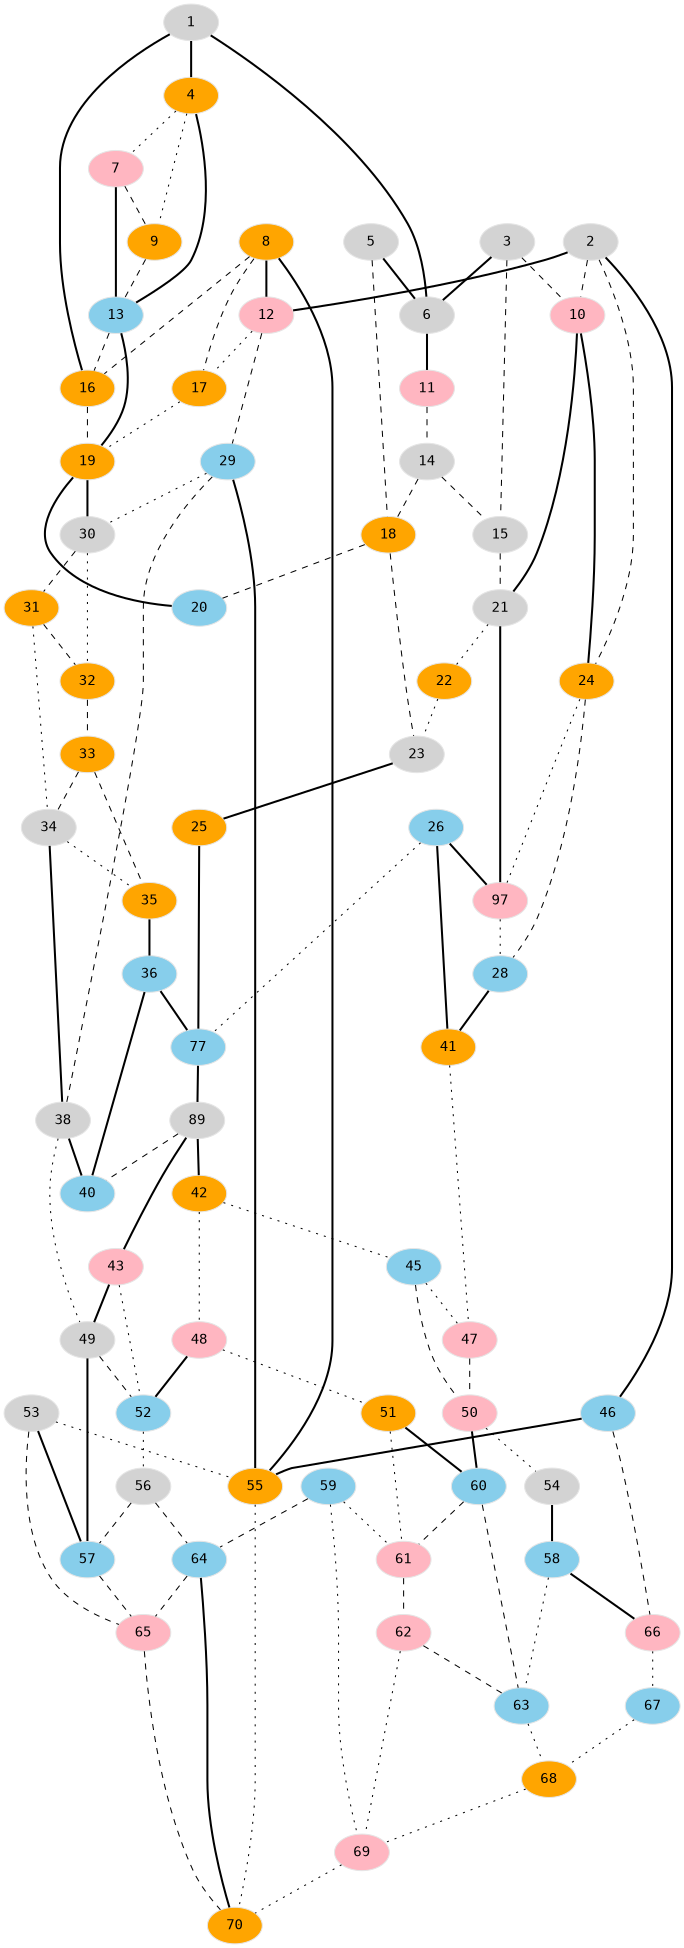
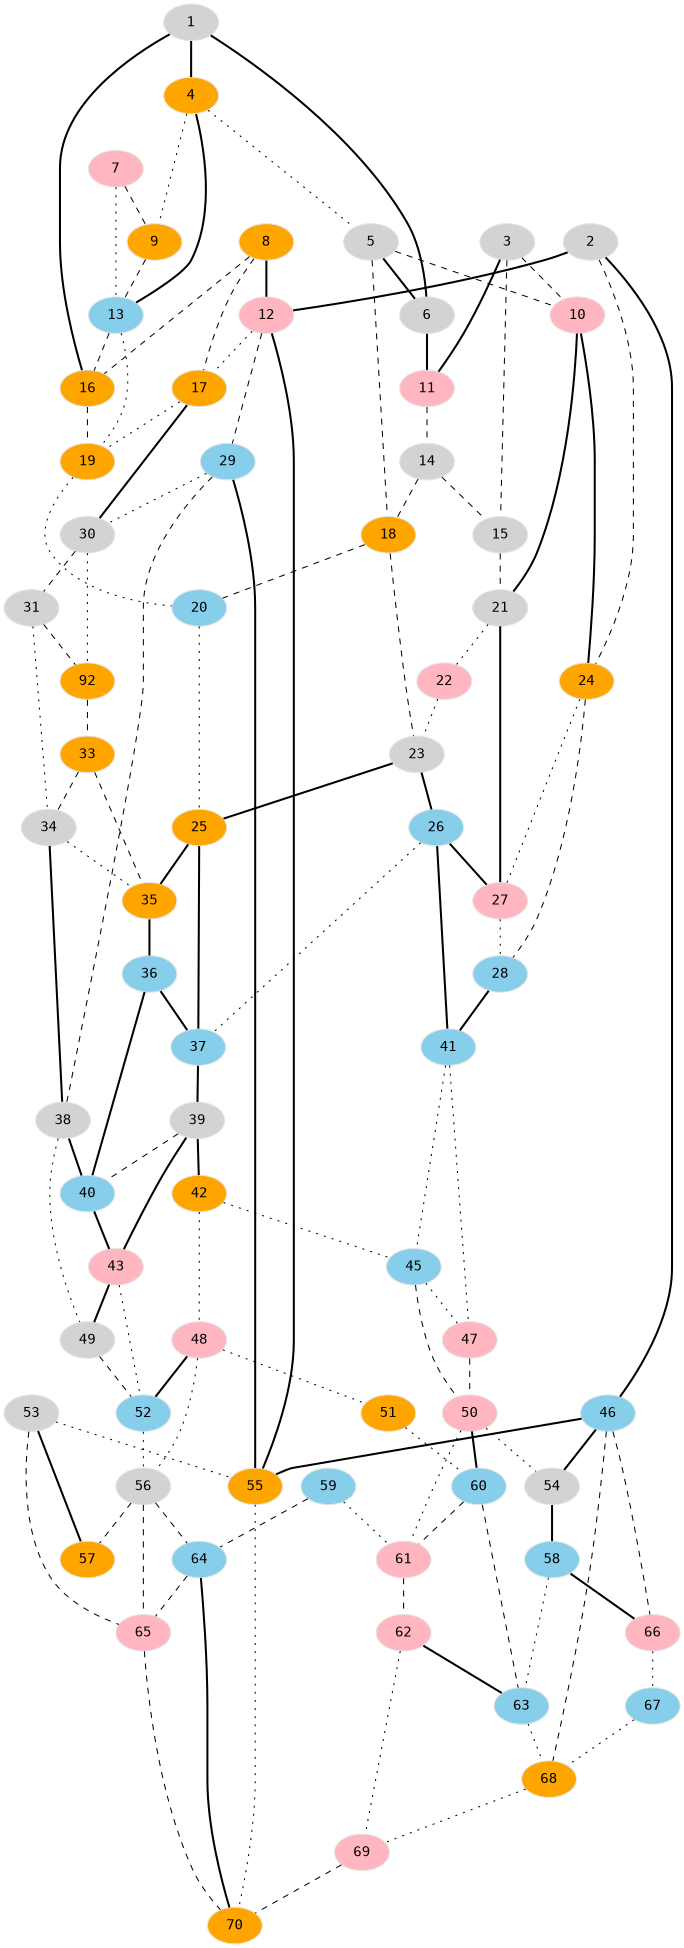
  graph {
    fontname="DejaVu Sans Mono"
    node [color=gray90 fillcolor=orange fontname="DejaVu Sans Mono" style=filled]
    edge [fontname="DejaVu Sans Mono" style=bold weight=1.0]
    4
    1 [fillcolor=lightgrey]
    6 [fillcolor=lightgrey]
    16
    5 [fillcolor=lightgrey]
    9
    13 [fillcolor=skyblue]
    11 [fillcolor=lightpink]
    19
    10 [fillcolor=lightpink]
    2 [fillcolor=lightgrey]
    12 [fillcolor=lightpink]
    24
    46 [fillcolor=skyblue]
    21 [fillcolor=lightgrey]
    17
    29 [fillcolor=skyblue]
    55
-   27 [fillcolor=lightpink label=97]
+   27 [fillcolor=lightpink]
    28 [fillcolor=skyblue]
    54 [fillcolor=lightgrey]
    66 [fillcolor=lightpink]
    68
    3 [fillcolor=lightgrey]
    15 [fillcolor=lightgrey]
    14 [fillcolor=lightgrey]
    18
    20 [fillcolor=skyblue]
    23 [fillcolor=lightgrey]
    7 [fillcolor=lightpink]
    8
    30 [fillcolor=lightgrey]
-   22
+   22 [fillcolor=lightpink]
    38 [fillcolor=lightgrey]
    70
-   31
-   32
+   31 [fillcolor=lightgrey]
+   32 [label=92]
    25
    26 [fillcolor=skyblue]
    35
-   37 [fillcolor=skyblue label=77]
-   41
+   37 [fillcolor=skyblue]
+   41 [fillcolor=skyblue]
    36 [fillcolor=skyblue]
-   39 [fillcolor=lightgrey label=89]
+   39 [fillcolor=lightgrey]
    45 [fillcolor=skyblue]
    47 [fillcolor=lightpink]
    40 [fillcolor=skyblue]
    49 [fillcolor=lightgrey]
    34 [fillcolor=lightgrey]
    33
    43 [fillcolor=lightpink]
    42
    52 [fillcolor=skyblue]
-   57 [fillcolor=skyblue]
+   57
    48 [fillcolor=lightpink]
    50 [fillcolor=lightpink]
    51
    56 [fillcolor=lightgrey]
    58 [fillcolor=skyblue]
    60 [fillcolor=skyblue]
    67 [fillcolor=skyblue]
    69 [fillcolor=lightpink]
    61 [fillcolor=lightpink]
    64 [fillcolor=skyblue]
    65 [fillcolor=lightpink]
    63 [fillcolor=skyblue]
    62 [fillcolor=lightpink]
    53 [fillcolor=lightgrey]
    59 [fillcolor=skyblue]
-   4 -- 7 [style=dotted]
+   4 -- 5 [style=dotted]
    4 -- 9 [style=dotted]
    4 -- 13
    1 -- 4
    1 -- 6
    1 -- 16
    6 -- 11 [weight=2.0]
    16 -- 19 [style=dashed]
    5 -- 6
    5 -- 18 [style=dashed]
    9 -- 13 [style=dashed]
    13 -- 16 [style=dashed weight=2.0]
-   13 -- 19
+   13 -- 19 [style=dotted]
    11 -- 14 [style=dashed]
-   19 -- 20
+   19 -- 20 [style=dotted]
    10 -- 24
    10 -- 21
-   2 -- 10 [style=dashed]
+   5 -- 10 [style=dashed]
    2 -- 12
    2 -- 24 [style=dashed]
    2 -- 46
    12 -- 17 [style=dotted]
    12 -- 29 [style=dashed]
-   8 -- 55
+   12 -- 55
    24 -- 27 [style=dotted]
    24 -- 28 [style=dashed]
    46 -- 55
+   46 -- 54
    46 -- 66 [style=dashed]
+   46 -- 68 [style=dashed]
    21 -- 27
    21 -- 22 [style=dotted]
    17 -- 19 [style=dotted]
-   19 -- 30
+   17 -- 30
    29 -- 55
    29 -- 30 [style=dotted]
    29 -- 38 [style=dashed]
    55 -- 70 [style=dotted]
    27 -- 28 [style=dotted]
    28 -- 41
    54 -- 58
    66 -- 67 [style=dotted weight=2.0]
    68 -- 69 [style=dotted]
-   3 -- 6
+   3 -- 11
    3 -- 10 [style=dashed]
    3 -- 15 [style=dashed]
    15 -- 21 [style=dashed]
    14 -- 15 [style=dashed]
    14 -- 18 [style=dashed]
    18 -- 20 [style=dashed]
    18 -- 23 [style=dashed]
+   20 -- 25 [style=dotted]
    23 -- 25
+   23 -- 26
    7 -- 9 [style=dashed weight=2.0]
-   7 -- 13
+   7 -- 13 [style=dotted]
    8 -- 16 [style=dashed weight=2.0]
    8 -- 12
    8 -- 17 [style=dashed]
    30 -- 31 [style=dashed]
    30 -- 32 [style=dotted weight=2.0]
    22 -- 23 [style=dotted]
    38 -- 40
    38 -- 49 [style=dotted]
    31 -- 32 [style=dashed]
    31 -- 34 [style=dotted]
    32 -- 33 [style=dashed]
+   25 -- 35
    25 -- 37
    26 -- 27
    26 -- 37 [style=dotted]
    26 -- 41
    35 -- 36
    37 -- 39
+   41 -- 45 [style=dotted]
    41 -- 47 [style=dotted]
    36 -- 37
    36 -- 40
    39 -- 40 [style=dashed]
    39 -- 43
    39 -- 42
    45 -- 47 [style=dotted]
    45 -- 50 [style=dashed]
    47 -- 50 [style=dashed]
+   40 -- 43
    49 -- 52 [style=dashed]
-   49 -- 57
    34 -- 38
    34 -- 35 [style=dotted]
    33 -- 35 [style=dashed]
    33 -- 34 [style=dashed]
    43 -- 49
    43 -- 52 [style=dotted]
    42 -- 45 [style=dotted]
    42 -- 48 [style=dotted]
    52 -- 56 [style=dotted]
-   57 -- 65 [style=dashed]
+   56 -- 65 [style=dashed]
    48 -- 52
    48 -- 51 [style=dotted]
+   48 -- 56 [style=dotted]
    50 -- 54 [style=dotted]
    50 -- 60
-   51 -- 60
-   51 -- 61 [style=dotted]
+   51 -- 60 [style=dotted]
+   50 -- 61 [style=dotted]
    56 -- 57 [style=dashed]
    56 -- 64 [style=dashed]
    58 -- 66
    58 -- 63 [style=dotted]
    60 -- 61 [style=dashed]
    60 -- 63 [style=dashed]
    67 -- 68 [style=dotted]
-   69 -- 70 [style=dotted]
+   69 -- 70 [style=dashed]
    61 -- 62 [style=dashed]
    64 -- 70
    64 -- 65 [style=dashed]
    65 -- 70 [style=dashed]
    63 -- 68 [style=dotted]
    62 -- 69 [style=dotted]
-   62 -- 63 [style=dashed]
+   62 -- 63
    53 -- 55 [style=dotted]
    53 -- 57
    53 -- 65 [style=dashed]
-   59 -- 69 [style=dotted]
    59 -- 61 [style=dotted]
    59 -- 64 [style=dashed]
  }
